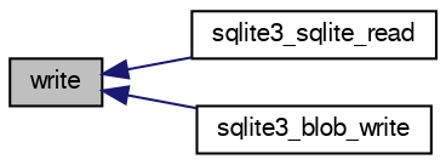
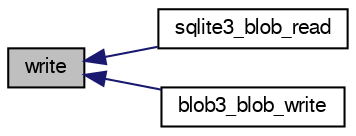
  digraph {
    rankdir=LR
    node [color=black fillcolor=white fontname=FreeSans fontsize=10 shape=record style=filled]
    edge [color=midnightblue dir=back fontname=FreeSans fontsize=10 labelfontname=FreeSans labelfontsize=10 style=solid]
    n1 [fillcolor=grey75 fontcolor=black height=0.2 label=write width=0.4]
-   n2 [height=0.2 label=sqlite3_sqlite_read width=0.4]
-   n3 [height=0.2 label=sqlite3_blob_write width=0.4]
+   n2 [height=0.2 label=sqlite3_blob_read width=0.4]
+   n3 [height=0.2 label=blob3_blob_write width=0.4]
    n1 -> n2
    n1 -> n3
  }
